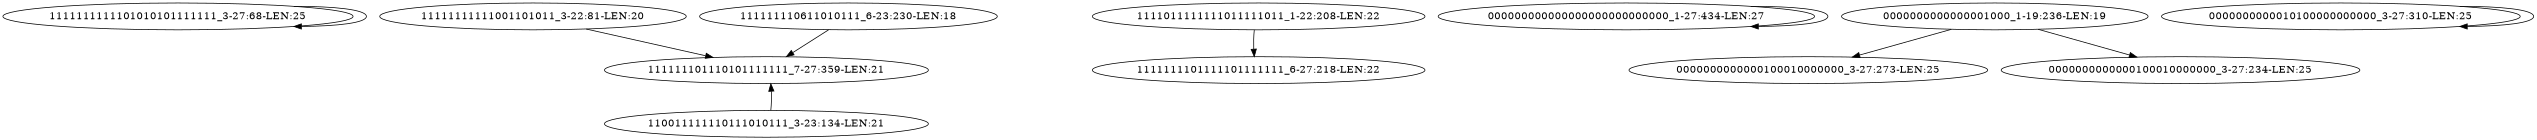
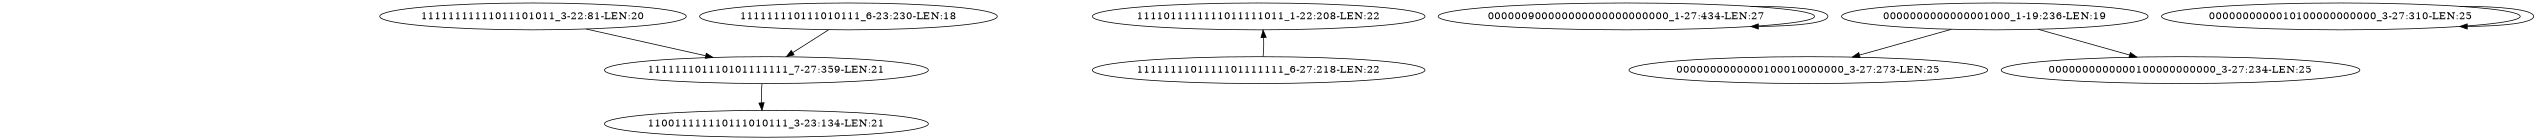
  digraph {
-   "1111111111101010101111111_3-27:68-LEN:25"
-   "11111111111011101011_3-22:81-LEN:20" [label="11111111111001101011_3-22:81-LEN:20"]
+   "11111111111011101011_3-22:81-LEN:20"
    "111111101110101111111_7-27:359-LEN:21"
-   "111111110111010111_6-23:230-LEN:18" [label="111111110611010111_6-23:230-LEN:18"]
+   "111111110111010111_6-23:230-LEN:18"
    "1111011111111011111011_1-22:208-LEN:22"
    "1111111101111101111111_6-27:218-LEN:22"
-   "000000000000000000000000000_1-27:434-LEN:27"
+   "000000000000000000000000000_1-27:434-LEN:27" [label="000000900000000000000000000_1-27:434-LEN:27"]
    "0000000000000001000_1-19:236-LEN:19"
    "0000000000000100010000000_3-27:273-LEN:25"
-   "0000000000000100000000000_3-27:234-LEN:25" [label="0000000000000100010000000_3-27:234-LEN:25"]
+   "0000000000000100000000000_3-27:234-LEN:25"
    "110011111110111010111_3-23:134-LEN:21"
    "0000000000010100000000000_3-27:310-LEN:25"
-   "1111111111101010101111111_3-27:68-LEN:25" -> "1111111111101010101111111_3-27:68-LEN:25"
    "11111111111011101011_3-22:81-LEN:20" -> "111111101110101111111_7-27:359-LEN:21"
    "111111110111010111_6-23:230-LEN:18" -> "111111101110101111111_7-27:359-LEN:21"
-   "1111011111111011111011_1-22:208-LEN:22" -> "1111111101111101111111_6-27:218-LEN:22"
+   "1111111101111101111111_6-27:218-LEN:22" -> "1111011111111011111011_1-22:208-LEN:22"
    "000000000000000000000000000_1-27:434-LEN:27" -> "000000000000000000000000000_1-27:434-LEN:27"
    "0000000000000001000_1-19:236-LEN:19" -> "0000000000000100010000000_3-27:273-LEN:25"
    "0000000000000001000_1-19:236-LEN:19" -> "0000000000000100000000000_3-27:234-LEN:25"
-   "110011111110111010111_3-23:134-LEN:21" -> "111111101110101111111_7-27:359-LEN:21"
+   "111111101110101111111_7-27:359-LEN:21" -> "110011111110111010111_3-23:134-LEN:21"
    "0000000000010100000000000_3-27:310-LEN:25" -> "0000000000010100000000000_3-27:310-LEN:25"
  }
